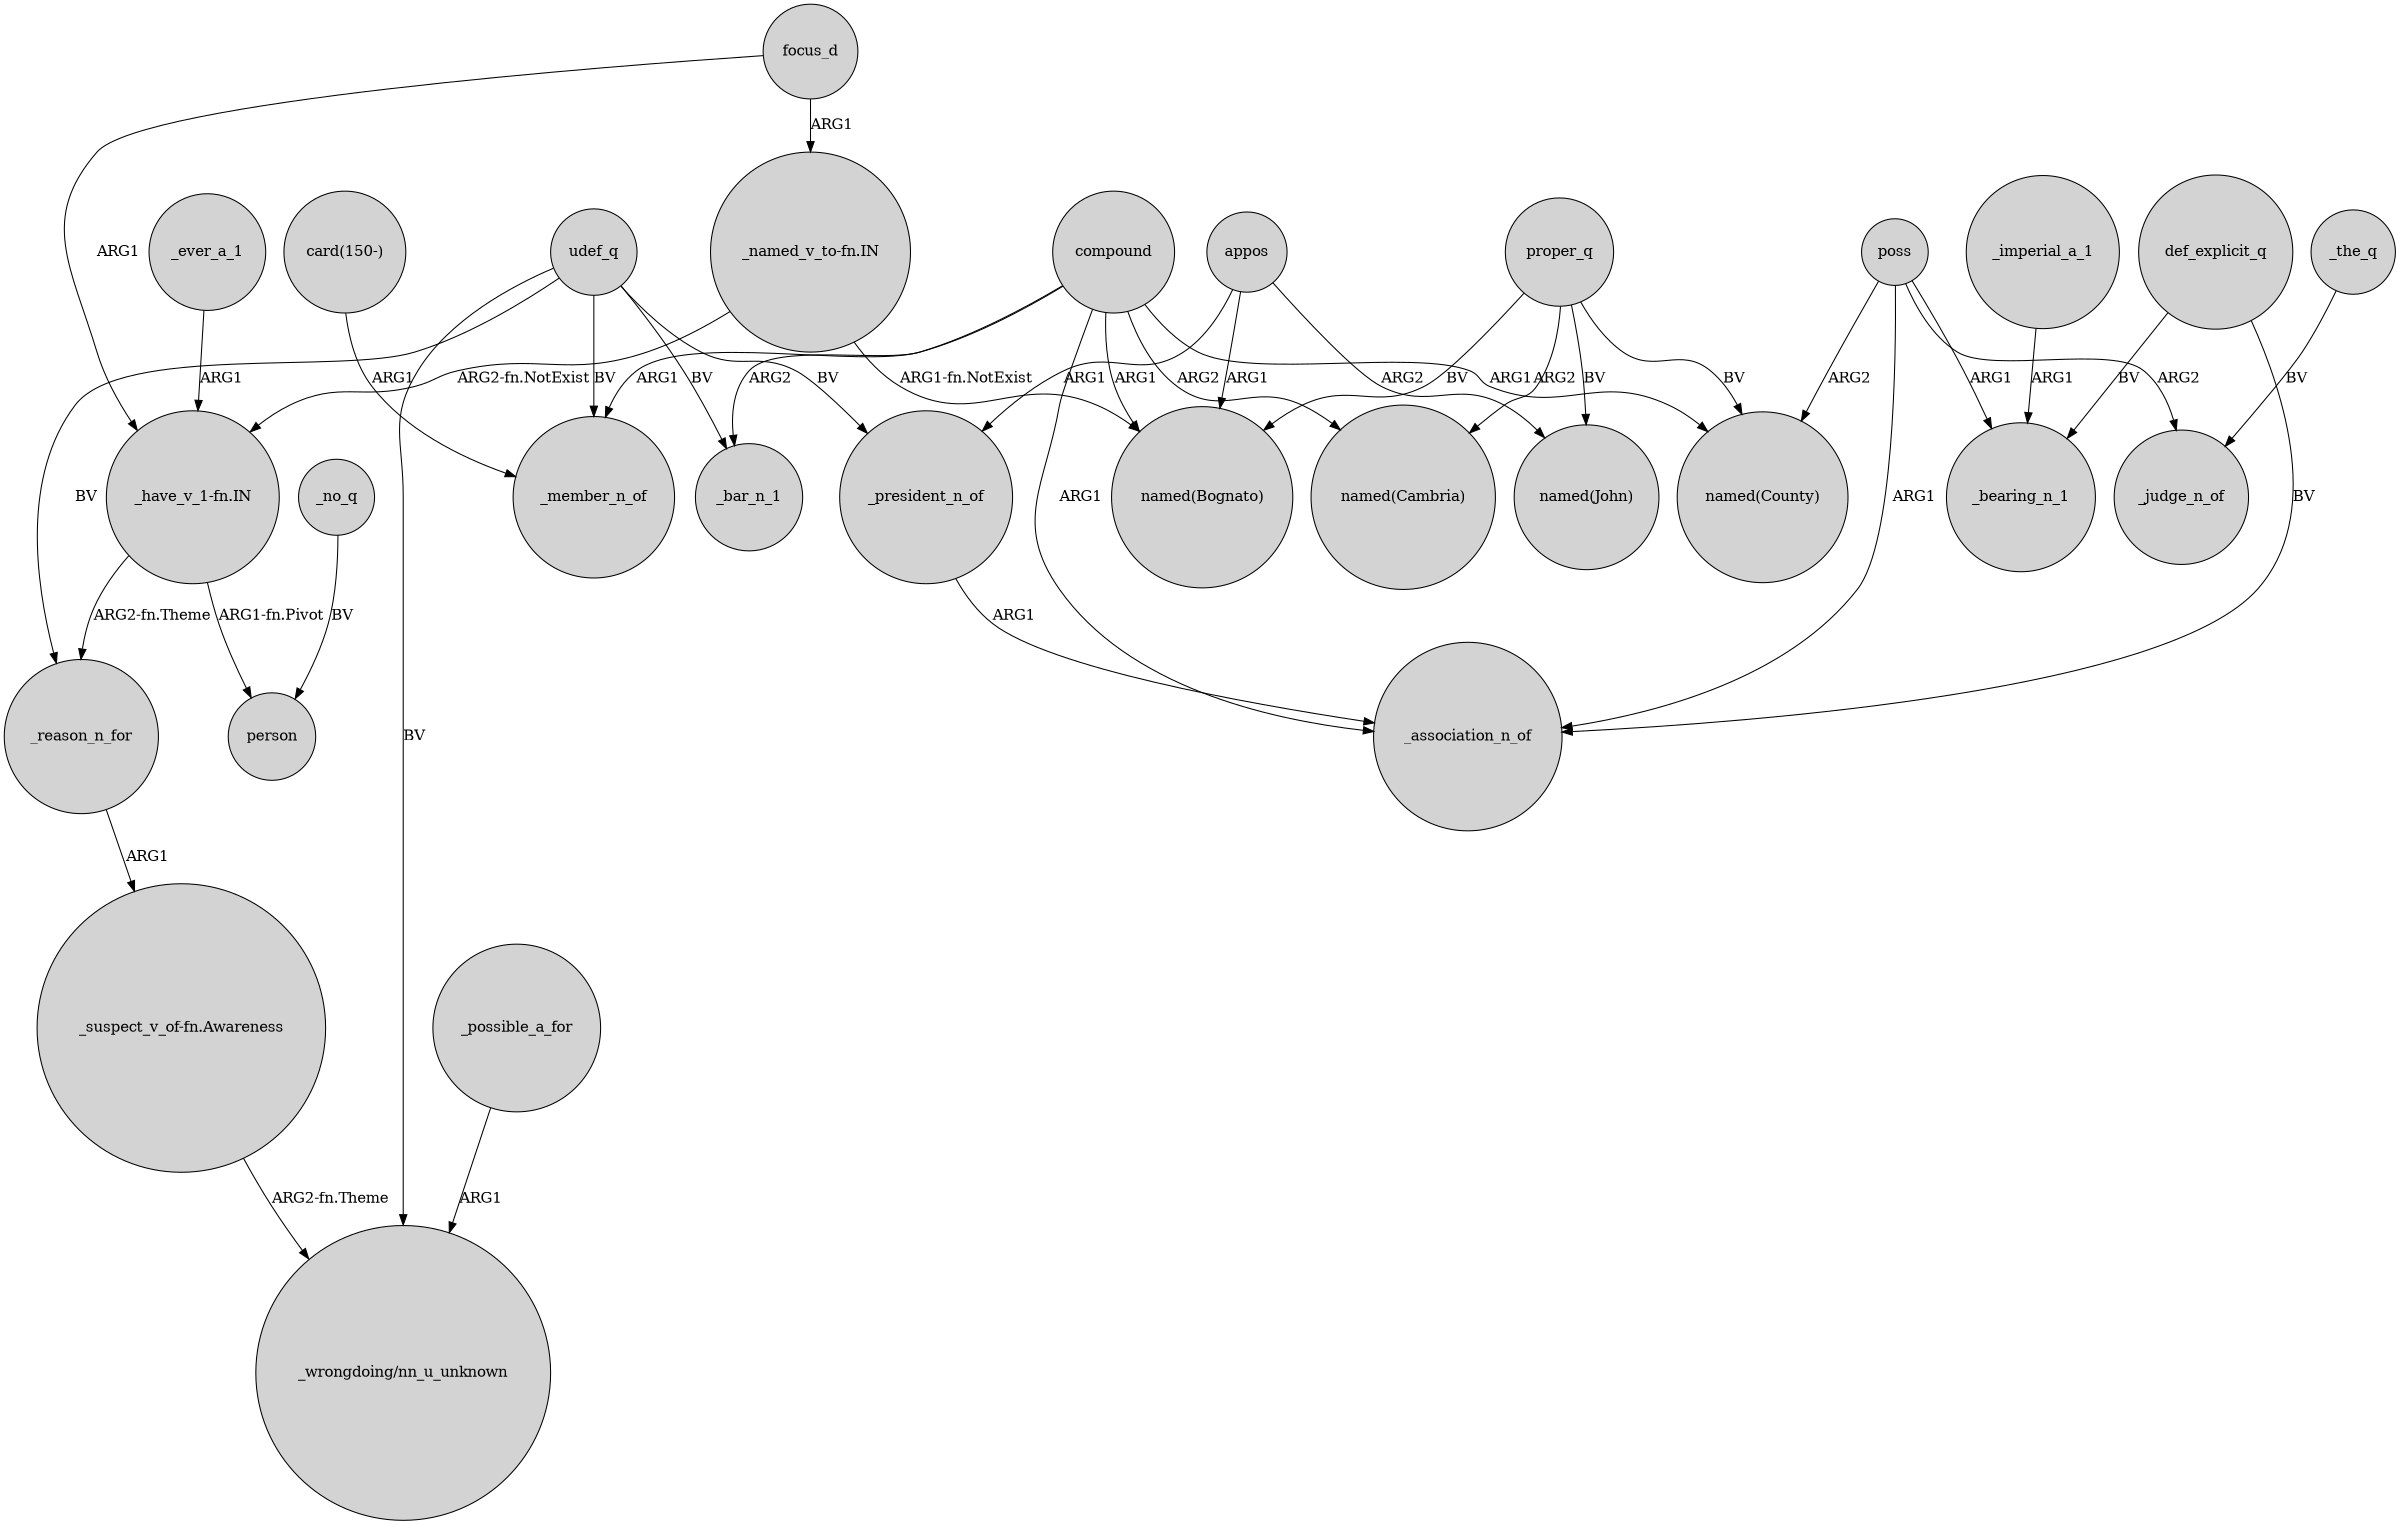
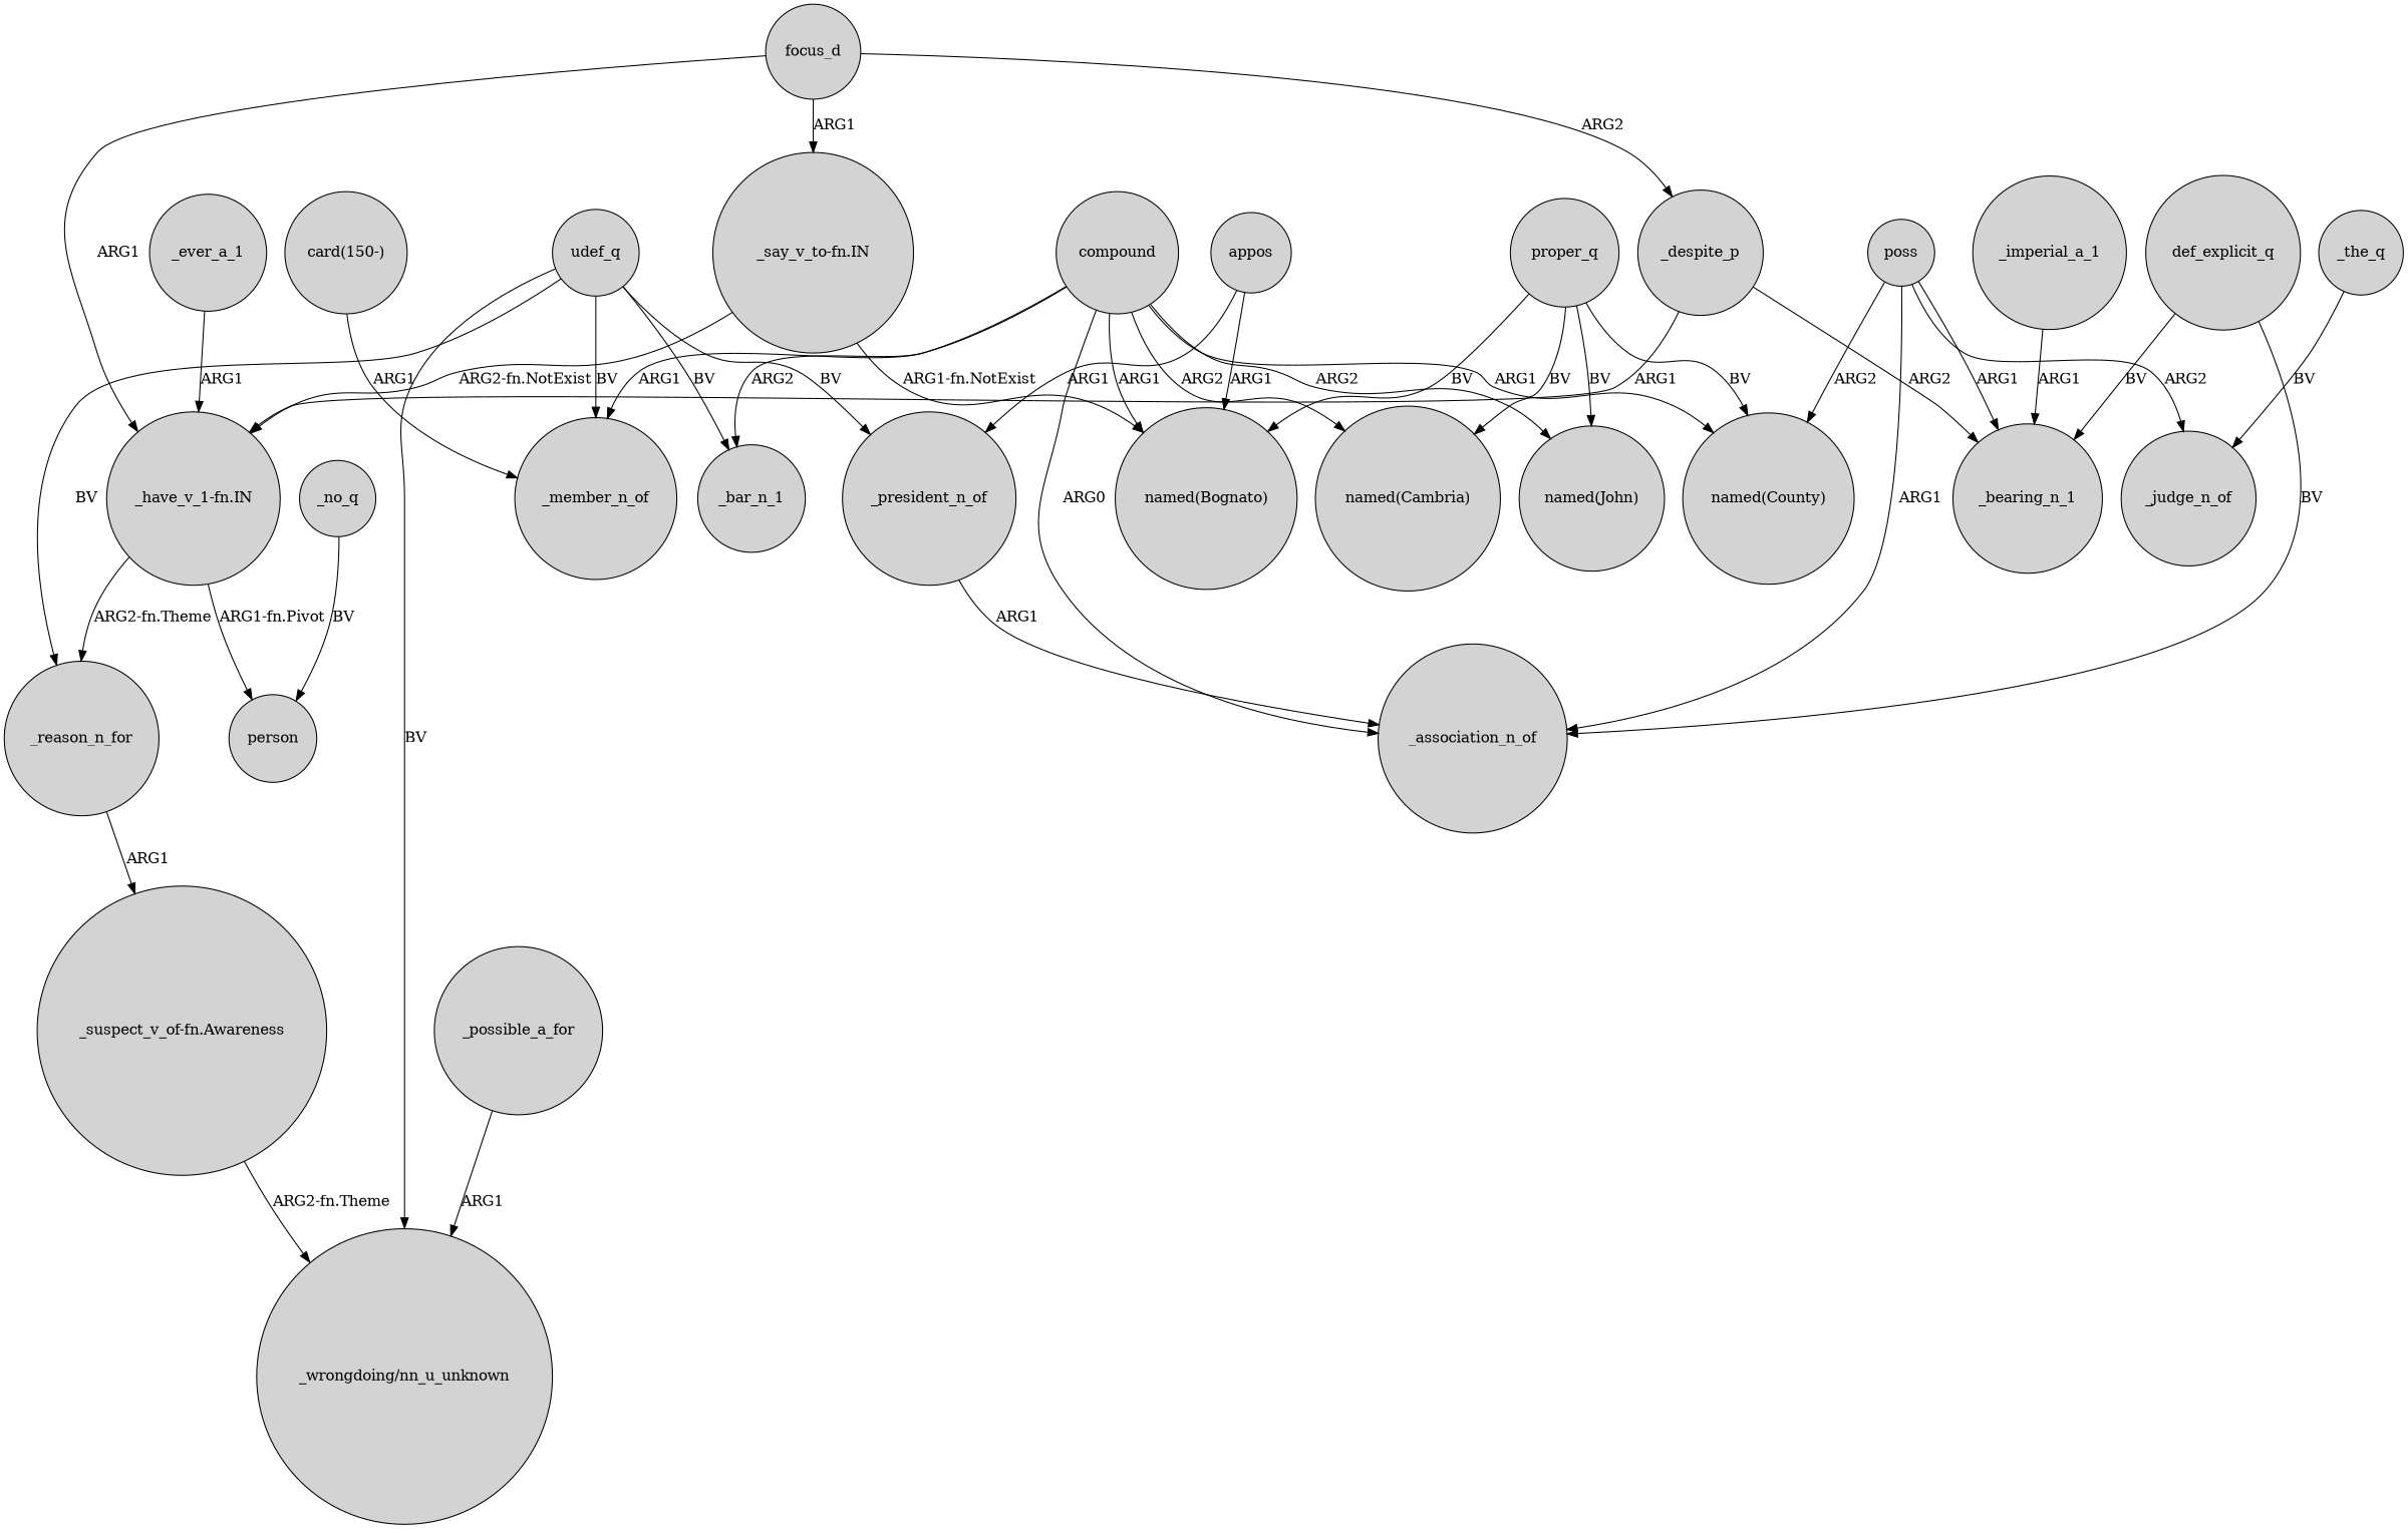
  digraph {
    node [shape=circle style=filled]
    focus_d
    "_have_v_1-fn.IN"
-   "_say_v_to-fn.IN" [label="_named_v_to-fn.IN"]
+   _despite_p
+   "_say_v_to-fn.IN"
    _reason_n_for
    person
    _bearing_n_1
    "named(Bognato)"
    "_suspect_v_of-fn.Awareness"
    compound
    "named(John)"
    "named(County)"
    _member_n_of
    _bar_n_1
    _association_n_of
    "named(Cambria)"
    poss
    _judge_n_of
    _imperial_a_1
    def_explicit_q
    udef_q
    "_wrongdoing/nn_u_unknown"
    _president_n_of
    _possible_a_for
    "card(150-)"
    appos
    _ever_a_1
    proper_q
    _no_q
    _the_q
    focus_d -> "_have_v_1-fn.IN" [label=ARG1]
+   focus_d -> _despite_p [label=ARG2]
    focus_d -> "_say_v_to-fn.IN" [label=ARG1]
    "_have_v_1-fn.IN" -> _reason_n_for [label="ARG2-fn.Theme"]
    "_have_v_1-fn.IN" -> person [label="ARG1-fn.Pivot"]
+   _despite_p -> "_have_v_1-fn.IN" [label=ARG1]
+   _despite_p -> _bearing_n_1 [label=ARG2]
    "_say_v_to-fn.IN" -> "_have_v_1-fn.IN" [label="ARG2-fn.NotExist"]
    "_say_v_to-fn.IN" -> "named(Bognato)" [label="ARG1-fn.NotExist"]
    _reason_n_for -> "_suspect_v_of-fn.Awareness" [label=ARG1]
    "_suspect_v_of-fn.Awareness" -> "_wrongdoing/nn_u_unknown" [label="ARG2-fn.Theme"]
    compound -> "named(Bognato)" [label=ARG1]
-   appos -> "named(John)" [label=ARG2]
+   compound -> "named(John)" [label=ARG2]
    compound -> "named(County)" [label=ARG1]
    compound -> _member_n_of [label=ARG1]
    compound -> _bar_n_1 [label=ARG2]
-   compound -> _association_n_of [label=ARG1]
+   compound -> _association_n_of [label=ARG0]
    compound -> "named(Cambria)" [label=ARG2]
    poss -> _bearing_n_1 [label=ARG1]
    poss -> "named(County)" [label=ARG2]
    poss -> _association_n_of [label=ARG1]
    poss -> _judge_n_of [label=ARG2]
    _imperial_a_1 -> _bearing_n_1 [label=ARG1]
    def_explicit_q -> _bearing_n_1 [label=BV]
    def_explicit_q -> _association_n_of [label=BV]
    udef_q -> _reason_n_for [label=BV]
    udef_q -> _member_n_of [label=BV]
    udef_q -> _bar_n_1 [label=BV]
    udef_q -> "_wrongdoing/nn_u_unknown" [label=BV]
    udef_q -> _president_n_of [label=BV]
    _president_n_of -> _association_n_of [label=ARG1]
    _possible_a_for -> "_wrongdoing/nn_u_unknown" [label=ARG1]
    "card(150-)" -> _member_n_of [label=ARG1]
    appos -> "named(Bognato)" [label=ARG1]
    appos -> _president_n_of [label=ARG1]
    _ever_a_1 -> "_have_v_1-fn.IN" [label=ARG1]
    proper_q -> "named(Bognato)" [label=BV]
    proper_q -> "named(John)" [label=BV]
    proper_q -> "named(County)" [label=BV]
-   proper_q -> "named(Cambria)" [label=ARG2]
+   proper_q -> "named(Cambria)" [label=BV]
    _no_q -> person [label=BV]
    _the_q -> _judge_n_of [label=BV]
  }
